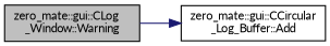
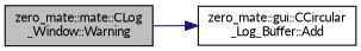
  digraph {
    rankdir=LR
    fontname=Lato
    node [color=black fontname=Lato fontsize=10 shape=record]
-   n1 [fillcolor=grey75 fontcolor=black height=0.2 label="zero_mate::gui::CLog\l_Window::Warning" style=filled width=0.4]
+   n1 [fillcolor=grey75 fontcolor=black height=0.2 label="zero_mate::mate::CLog\l_Window::Warning" style=filled width=0.4]
    n2 [height=0.2 label="zero_mate::gui::CCircular\l_Log_Buffer::Add" width=0.4]
    n1 -> n2 [color=midnightblue fontname=Lato fontsize=10 labelfontname=Helvetica labelfontsize=10 style=solid]
  }
